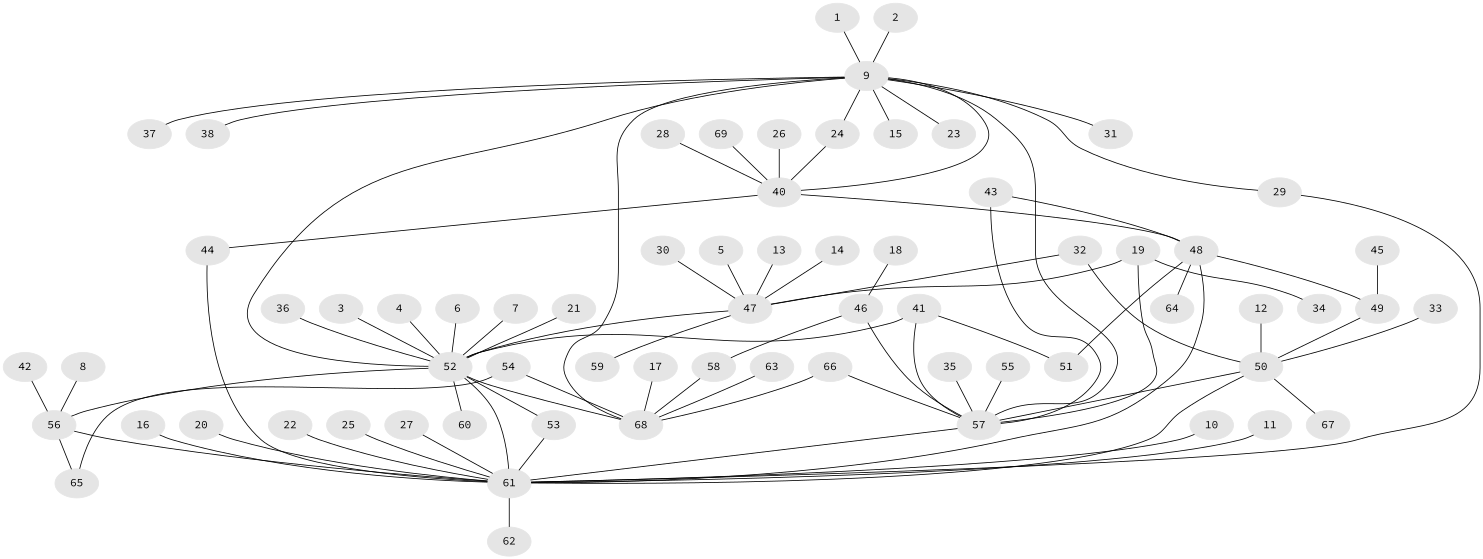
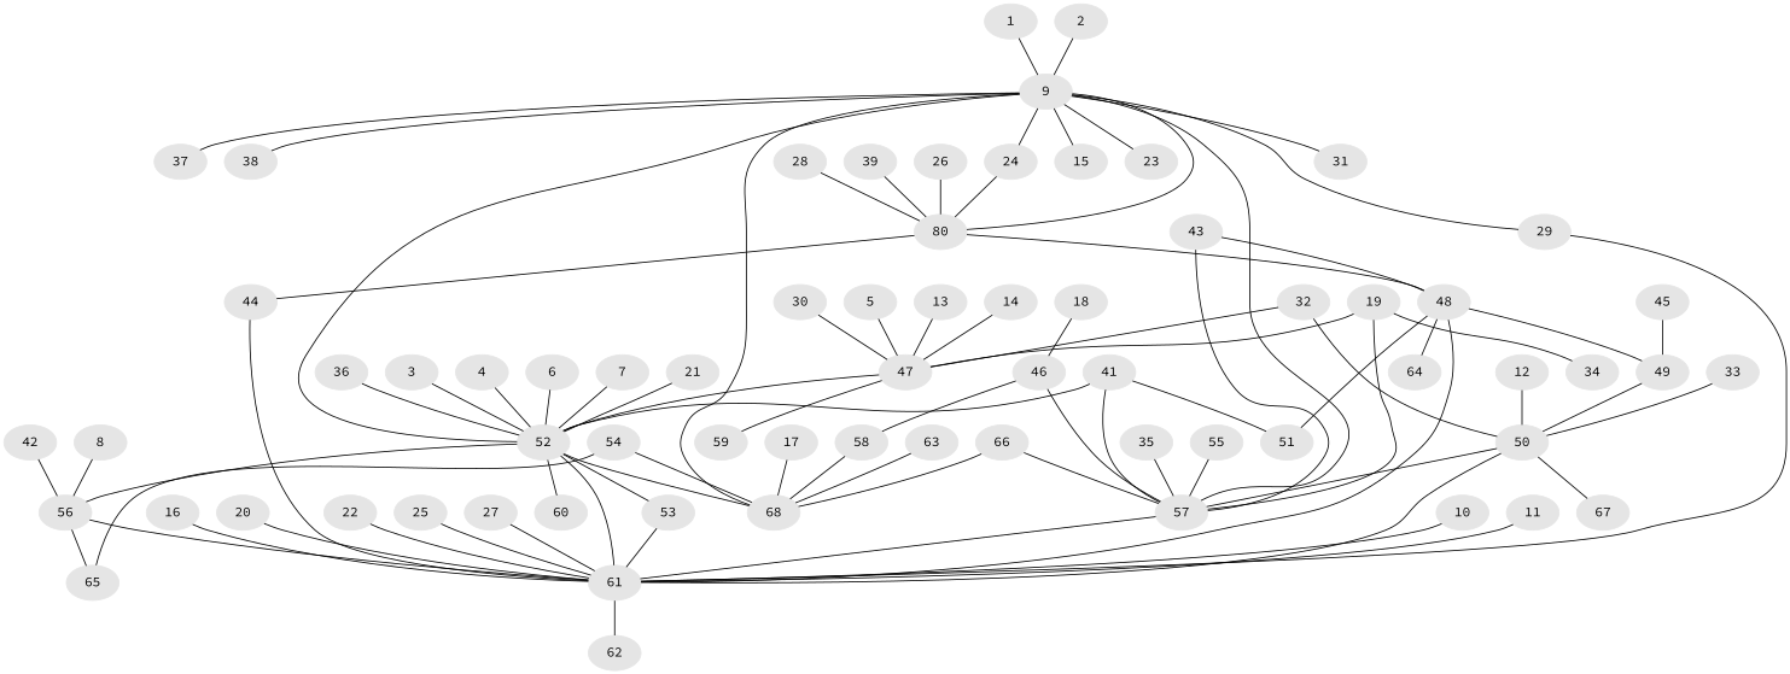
  graph {
    fontname="Source Code Pro"
    node [color=gray90 fontname="Source Code Pro" style=filled]
    edge [fontname="Source Code Pro" weight=1.0]
    1
    9
    52
    15
    23
    24
    29
    31
    37
    38
-   40
+   40 [label=80]
    57
    68
    2
    3
    56
    61
    53
    60
    4
    5
    47
    59
    6
    7
    8
    65
    44
    48
    10
    62
    11
    12
    50
    67
    13
    14
    16
    17
    18
    46
    58
    19
    34
    20
    21
    22
    25
    26
    27
    28
    30
    32
    33
    35
    36
-   39 [label=69]
+   39
    51
    49
    64
    41
    42
    43
    45
    54
    55
    63
    66
    1 -- 9
    9 -- 52
    9 -- 15
    9 -- 23
    9 -- 24
    9 -- 29
    9 -- 31
    9 -- 37
    9 -- 38
    9 -- 40
    9 -- 57
    9 -- 68 [weight=2.0]
    52 -- 68
    52 -- 56
    52 -- 61 [weight=2.0]
    52 -- 53
    52 -- 60
    24 -- 40
    29 -- 61
    40 -- 44
    40 -- 48
    57 -- 61
    2 -- 9
    3 -- 52
    56 -- 61
    56 -- 65
    61 -- 62
    53 -- 61
    4 -- 52
    5 -- 47
    47 -- 52
    47 -- 59
    6 -- 52
    7 -- 52
    8 -- 56
    44 -- 61
    48 -- 61
    48 -- 51
    48 -- 49
    48 -- 64
    10 -- 61
    11 -- 61
    12 -- 50
    50 -- 57
    50 -- 61
    50 -- 67
    13 -- 47
    14 -- 47
    16 -- 61
    17 -- 68
    18 -- 46
    46 -- 57
    46 -- 58
    58 -- 68
    19 -- 57
    19 -- 47
    19 -- 34
    20 -- 61
    21 -- 52
    22 -- 61
    25 -- 61
    26 -- 40
    27 -- 61
    28 -- 40
    30 -- 47
    32 -- 47
    32 -- 50
    33 -- 50
    35 -- 57
    36 -- 52
    39 -- 40
    49 -- 50
    41 -- 52
    41 -- 57
    41 -- 51
    42 -- 56
    43 -- 57
    43 -- 48
    45 -- 49
    54 -- 68
    54 -- 65
    55 -- 57
    63 -- 68
    66 -- 57
    66 -- 68
  }
